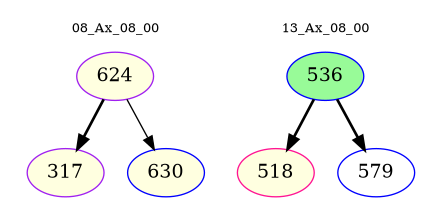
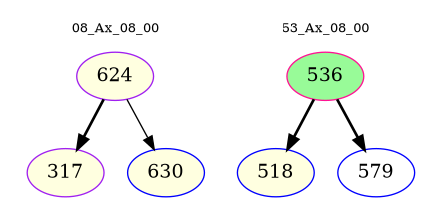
  digraph {
    node [color=purple fillcolor=lightyellow style=filled]
    edge [color=black style=bold]
    n1 [label=624]
    n2 [label=317]
    n3 [color=blue label=630]
-   n4 [color=blue fillcolor=palegreen label=536]
-   n5 [color=deeppink label=518]
+   n4 [color=deeppink fillcolor=palegreen label=536]
+   n5 [color=blue label=518]
    n6 [color=blue fillcolor=white label=579]
    subgraph cluster_1 {
      color=white
      fontsize=10
      label="08_Ax_08_00"
      n1
      n2
      n3
    }
    subgraph cluster_2 {
      color=white
      fontsize=10
-     label="13_Ax_08_00"
+     label="53_Ax_08_00"
      n4
      n5
      n6
    }
    n1 -> n2
    n1 -> n3 [style=solid]
    n4 -> n5
    n4 -> n6
  }
